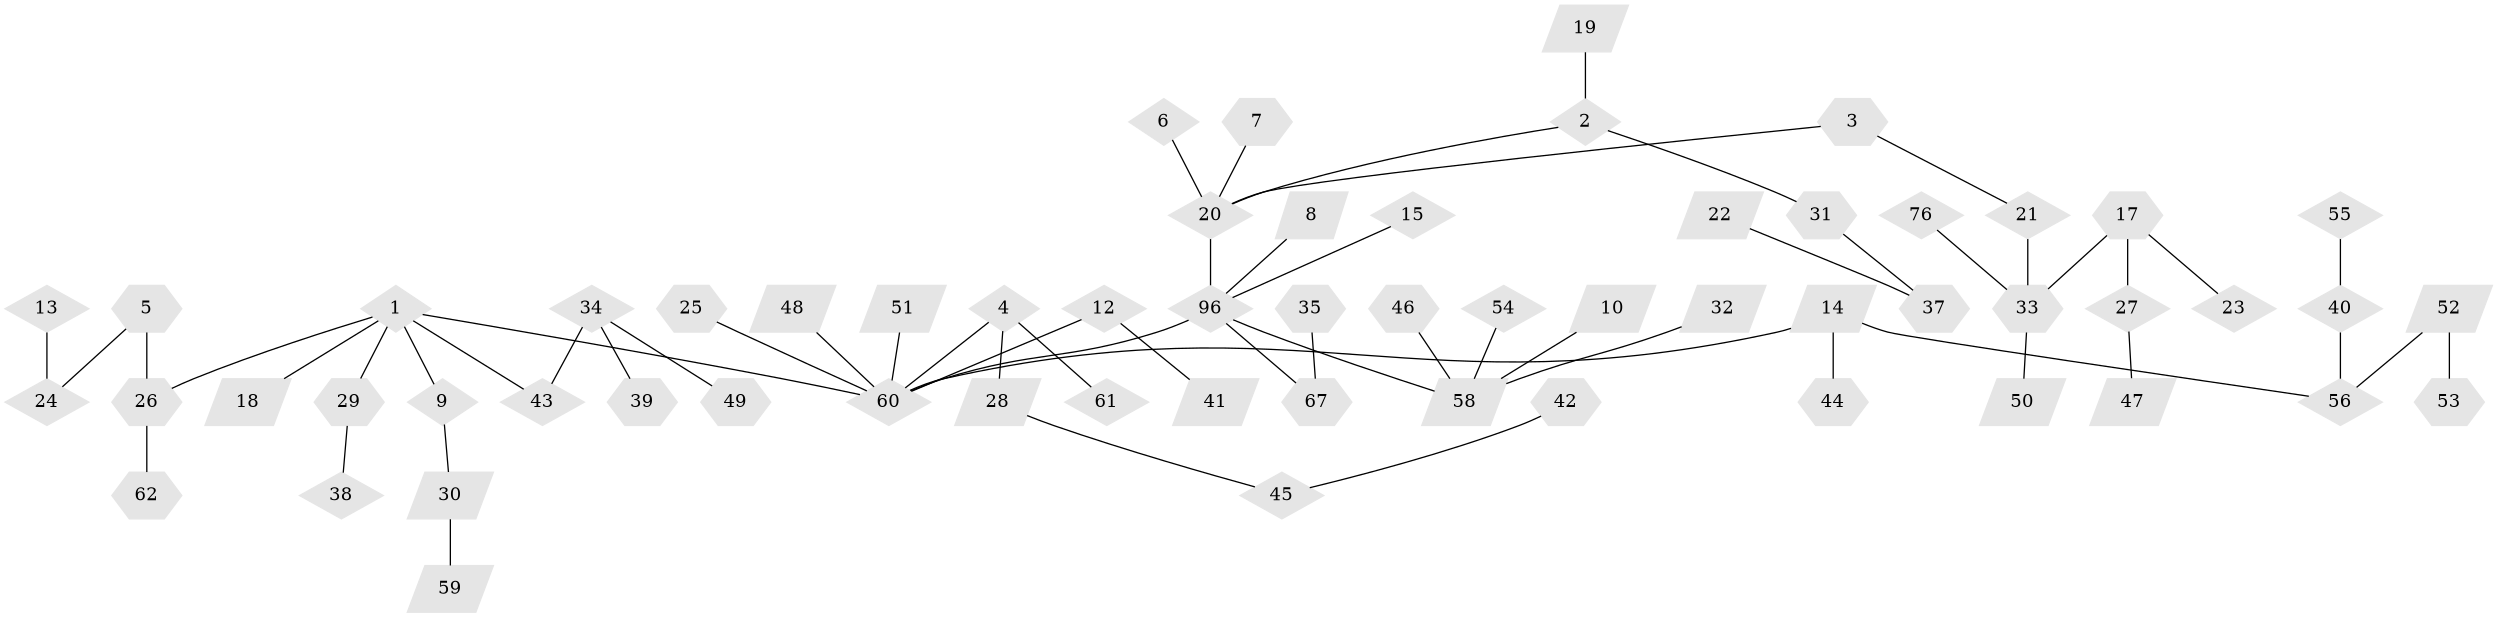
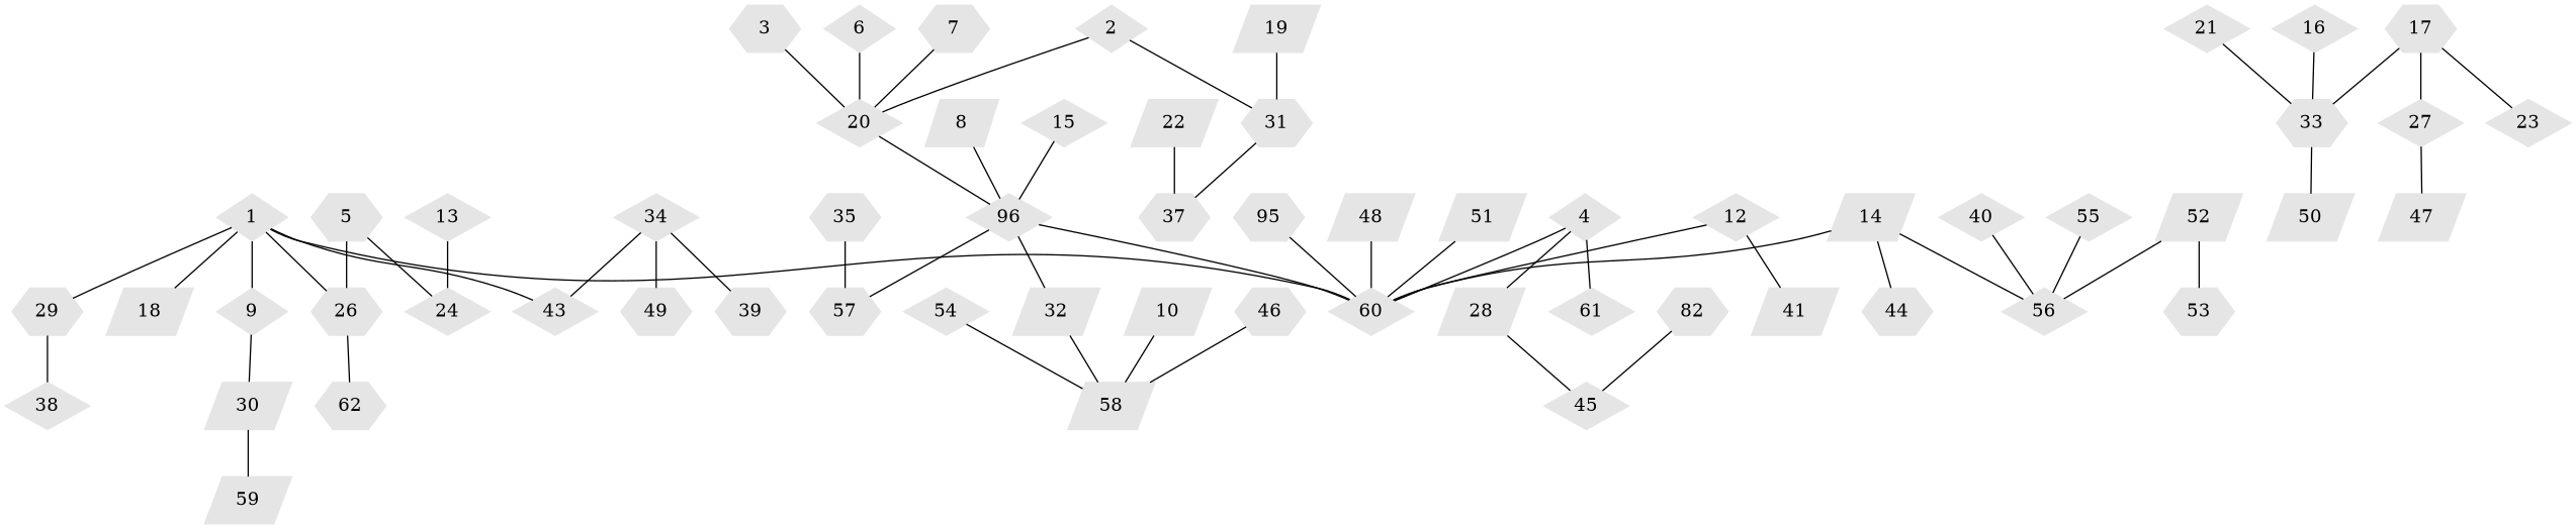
  graph {
    node [color=gray90 shape=diamond style=filled]
    edge [weight=1.0]
    1
    9
    18 [shape=parallelogram]
    26 [shape=hexagon]
    29 [shape=hexagon]
    43
    60
    30 [shape=parallelogram]
    62 [shape=hexagon]
    38
    2
    20
    31 [shape=hexagon]
    n14 [label=96]
    37 [shape=hexagon]
    3 [shape=hexagon]
    21
    33 [shape=hexagon]
    4
    28 [shape=parallelogram]
    61
    45
    5 [shape=hexagon]
    24
    6
    7 [shape=hexagon]
    8 [shape=parallelogram]
    58 [shape=parallelogram]
-   57 [shape=hexagon label=67]
+   57 [shape=hexagon]
    59 [shape=parallelogram]
    10 [shape=parallelogram]
    12
    41 [shape=parallelogram]
    13
    14 [shape=parallelogram]
    44 [shape=hexagon]
    56
    15
-   16 [label=76]
+   16
    50 [shape=parallelogram]
    17 [shape=hexagon]
    27
    23
    47 [shape=parallelogram]
    19 [shape=parallelogram]
    22 [shape=parallelogram]
-   25 [shape=hexagon]
+   25 [shape=hexagon label=95]
    32 [shape=parallelogram]
    34
    39 [shape=hexagon]
    49 [shape=hexagon]
    35 [shape=hexagon]
    40
-   42 [shape=hexagon]
+   42 [shape=hexagon label=82]
    46 [shape=hexagon]
    48 [shape=parallelogram]
    51 [shape=parallelogram]
    52 [shape=parallelogram]
    53 [shape=hexagon]
    54
    55
    1 -- 9
    1 -- 18
    1 -- 26
    1 -- 29
    1 -- 43
    1 -- 60
    9 -- 30
    26 -- 62
    29 -- 38
    30 -- 59
    2 -- 20
    2 -- 31
    20 -- n14
    31 -- 37
    n14 -- 60
-   n14 -- 58
+   n14 -- 32
    n14 -- 57
    3 -- 20
-   3 -- 21
    21 -- 33
    33 -- 50
    4 -- 60
    4 -- 28
    4 -- 61
    28 -- 45
    5 -- 26
    5 -- 24
    6 -- 20
    7 -- 20
    8 -- n14
    10 -- 58
    12 -- 60
    12 -- 41
    13 -- 24
    14 -- 60
    14 -- 44
    14 -- 56
    15 -- n14
    16 -- 33
    17 -- 33
    17 -- 27
    17 -- 23
    27 -- 47
-   19 -- 2
+   19 -- 31
    22 -- 37
    25 -- 60
    32 -- 58
    34 -- 43
    34 -- 39
    34 -- 49
    35 -- 57
    40 -- 56
    42 -- 45
    46 -- 58
    48 -- 60
    51 -- 60
    52 -- 56
    52 -- 53
    54 -- 58
-   55 -- 40
+   55 -- 56
  }
